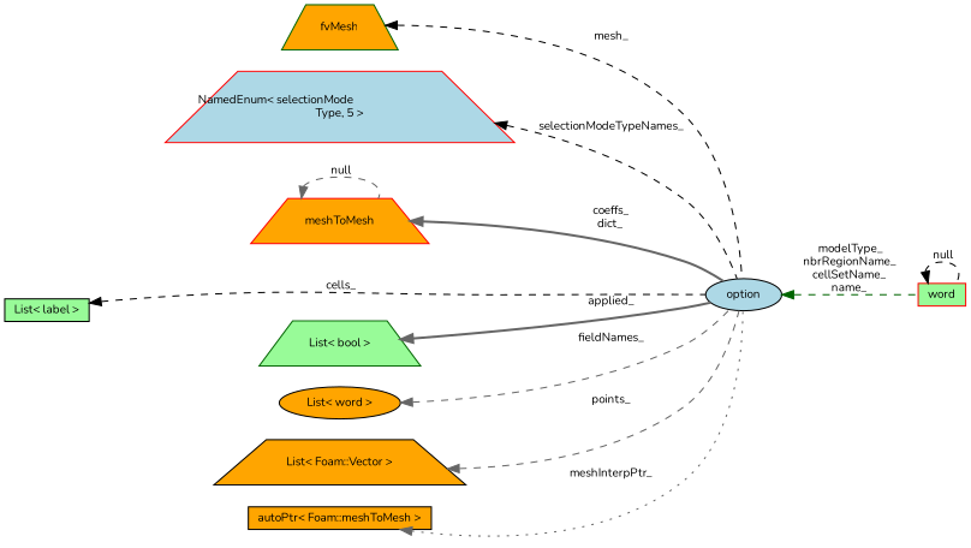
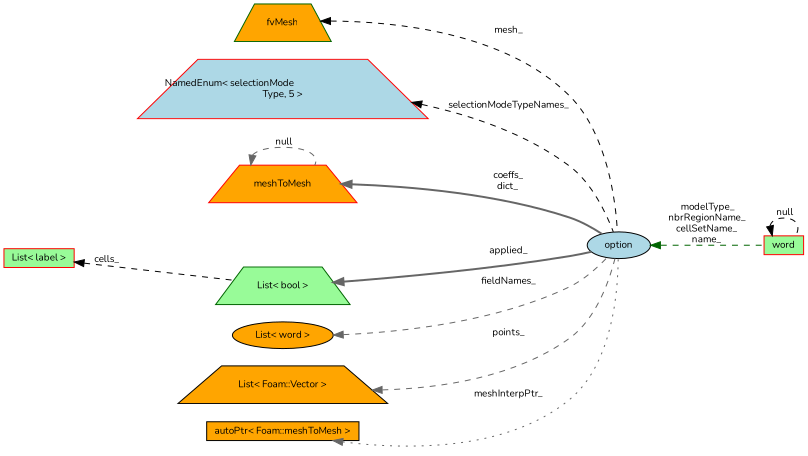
  digraph {
    fontname=Nunito
    rankdir=LR
    node [color=black fillcolor=orange fontname=Nunito fontsize=10 shape=trapezium style=filled]
    edge [color=gray40 dir=back fontname=Nunito fontsize=10 labelfontname=FreeSans labelfontsize=10 style=dashed]
    n1 [fillcolor=lightblue fontcolor=black height=0.2 label=option shape=ellipse width=0.4]
    n2 [color=red fillcolor=palegreen height=0.2 label=word shape=box width=0.4]
    n3 [color=darkgreen height=0.2 label=fvMesh width=0.4]
    n4 [color=red fillcolor=lightblue height=0.2 label="NamedEnum\< selectionMode\lType, 5 \>" width=0.4]
    n5 [color=red height=0.2 label=meshToMesh width=0.4]
-   n6 [fillcolor=palegreen height=0.2 label="List\< label \>" shape=box width=0.4]
+   n6 [color=red fillcolor=palegreen height=0.2 label="List\< label \>" shape=box width=0.4]
    n7 [color=darkgreen fillcolor=palegreen height=0.2 label="List\< bool \>" width=0.4]
    n8 [height=0.2 label="List\< word \>" shape=ellipse width=0.4]
    n9 [height=0.2 label="List\< Foam::Vector \>" width=0.4]
    n10 [height=0.2 label="autoPtr\< Foam::meshToMesh \>" shape=box width=0.4]
    n1 -> n2 [color=darkgreen label=" modelType_\nnbrRegionName_\ncellSetName_\nname_"]
    n2 -> n2 [color=black label=" null"]
    n3 -> n1 [color=black label=" mesh_"]
    n4 -> n1 [color=black label=" selectionModeTypeNames_"]
    n5 -> n1 [label=" coeffs_\ndict_" style=bold]
    n5 -> n5 [label=" null"]
-   n6 -> n1 [color=black label=" cells_"]
+   n6 -> n7 [color=black label=" cells_"]
    n7 -> n1 [label=" applied_" style=bold]
    n8 -> n1 [label=" fieldNames_"]
    n9 -> n1 [label=" points_"]
    n10 -> n1 [label=" meshInterpPtr_" style=dotted]
  }
